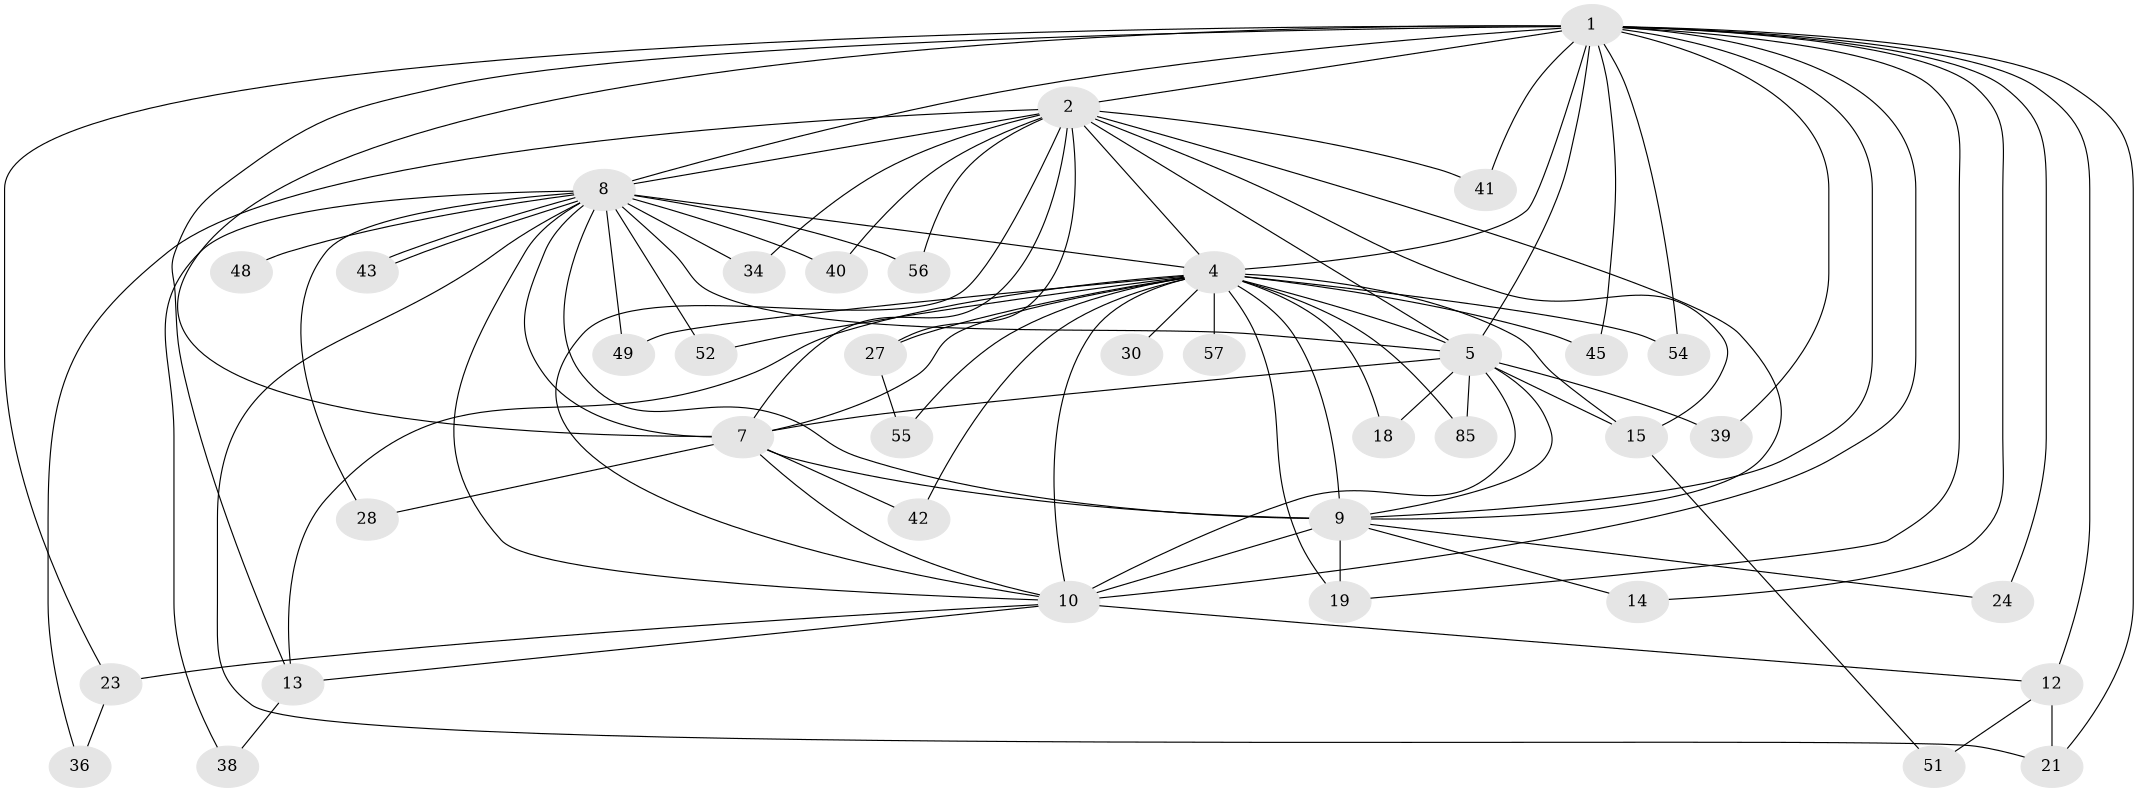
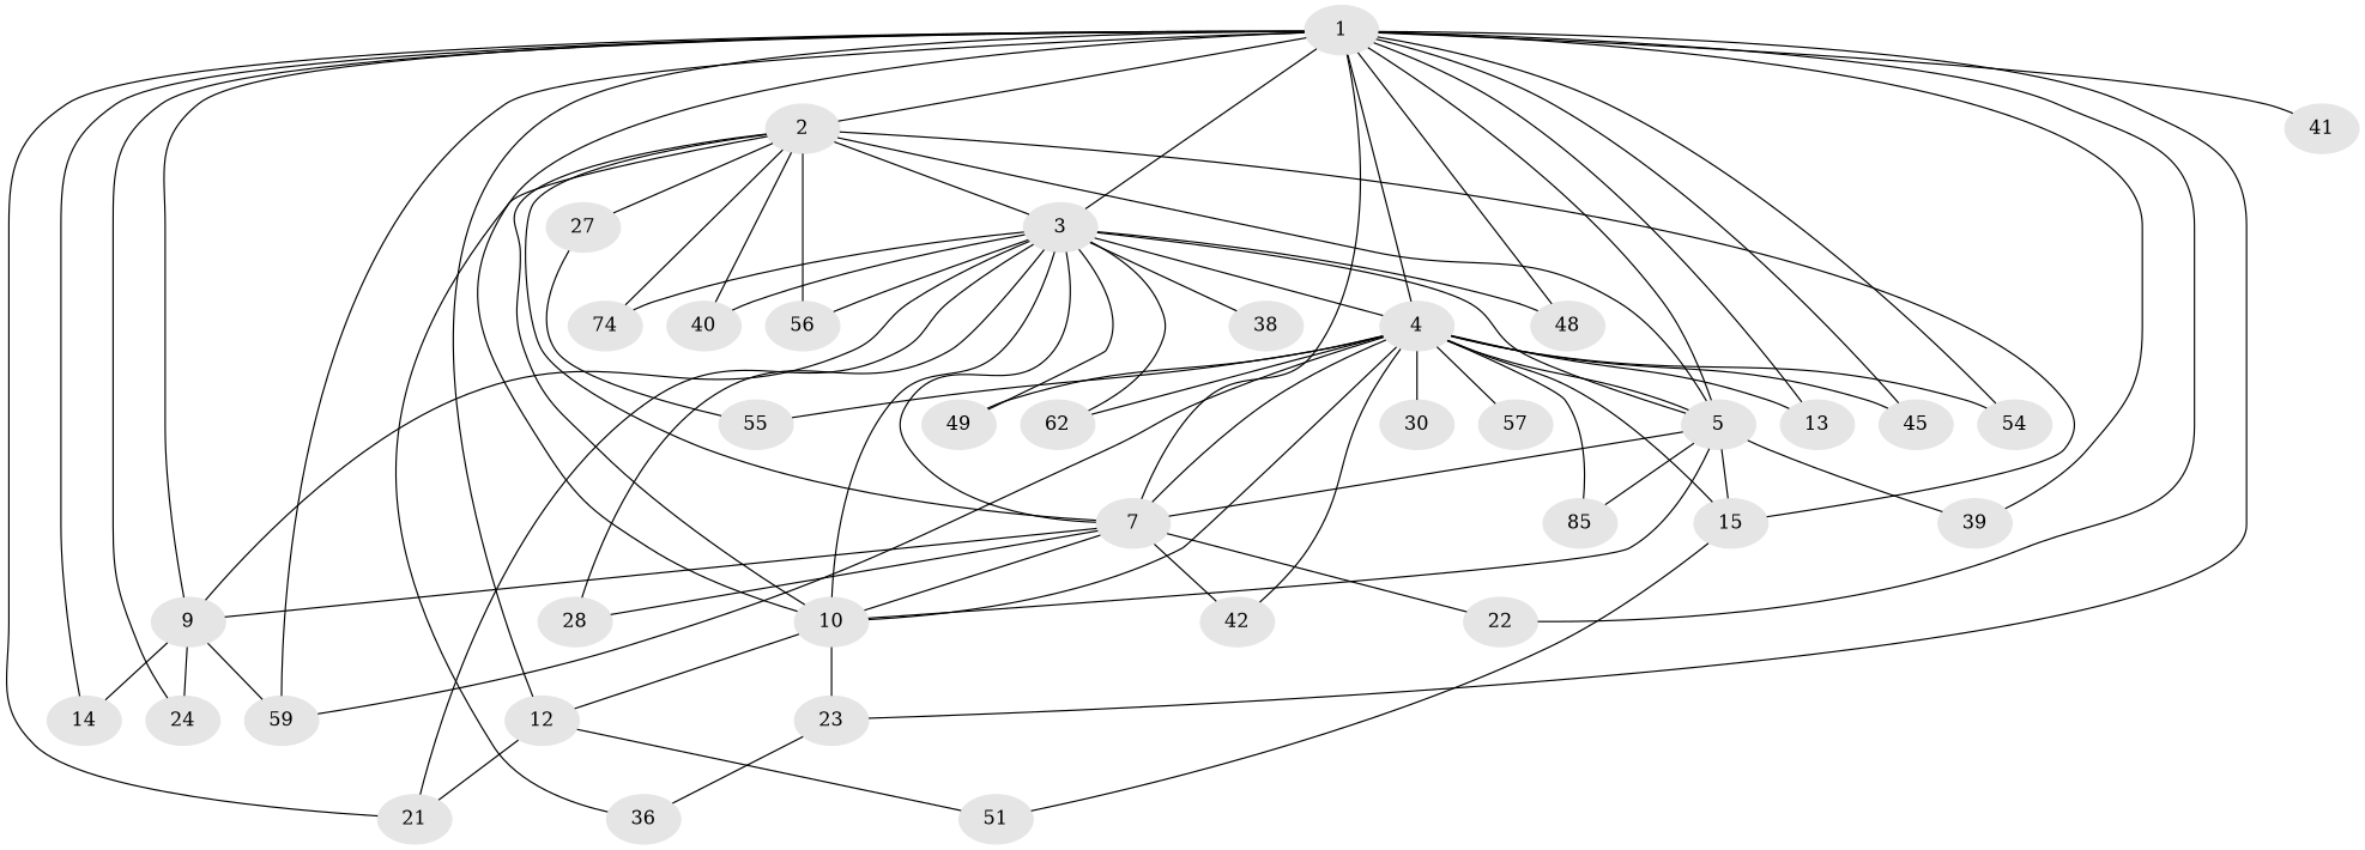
  graph {
    node [color=gray90 style=filled]
    1 [super="+8"]
    2 [super="+11"]
-   3 [super="+16" label=8]
+   3 [super="+16"]
    4 [super="+6"]
    5 [super="+20"]
    7 [super="+26"]
    9 [super="+33"]
    10 [super="+54"]
    12 [super="+53"]
    13 [super="+32"]
    14
-   19 [super="+44"]
+   19 [super="+44" label=59]
    21 [super="+37"]
+   22
    23
    24
    39
    41
    45
    48
    n21 [label=54]
    15 [super="+35"]
    27 [super="+29"]
-   34
+   34 [label=74]
    36
    40
    56
    28
    38
-   43 [super="+47"]
    49
-   52
-   18 [super="+31"]
+   52 [label=62]
    n34 [label=85]
    30
    42
    55
    57
    51
    1 -- 2 [weight=2]
    1 -- 3 [weight=2]
    1 -- 4 [weight=4]
    1 -- 5 [weight=3]
    1 -- 7 [weight=2]
    1 -- 9 [weight=2]
    1 -- 10 [weight=2]
    1 -- 12 [weight=2]
    1 -- 13
    1 -- 14
    1 -- 19
    1 -- 21
+   1 -- 22
    1 -- 23
    1 -- 24
    1 -- 39
    1 -- 41
    1 -- 45
+   1 -- 48
    1 -- n21
    2 -- 3 [weight=2]
-   2 -- 4 [weight=2]
    2 -- 5
    2 -- 7
-   2 -- 9
    2 -- 10
-   2 -- 41
    2 -- 15
    2 -- 27
    2 -- 34
    2 -- 36
    2 -- 40
    2 -- 56
    3 -- 4 [weight=2]
    3 -- 5
    3 -- 7
    3 -- 9
    3 -- 10 [weight=2]
    3 -- 21
    3 -- 48
    3 -- 34
    3 -- 40
    3 -- 56
    3 -- 28
    3 -- 38
-   3 -- 43 [weight=2]
-   3 -- 43
    3 -- 49
    3 -- 52
    4 -- 5 [weight=2]
    4 -- 7 [weight=2]
-   4 -- 9 [weight=3]
    4 -- 10 [weight=2]
    4 -- 13
    4 -- 19
    4 -- 45
    4 -- n21
    4 -- 15
-   4 -- 27
    4 -- 49
    4 -- 52
-   4 -- 18
    4 -- n34
    4 -- 30 [weight=2]
    4 -- 42
    4 -- 55
    4 -- 57 [weight=2]
    5 -- 7
-   5 -- 9
    5 -- 10
    5 -- 39
    5 -- 15
-   5 -- 18
    5 -- n34
    7 -- 9
    7 -- 10
+   7 -- 22
    7 -- 28
    7 -- 42
-   9 -- 10 [weight=2]
    9 -- 14
    9 -- 19
    9 -- 24
    10 -- 12
-   10 -- 13
    10 -- 23
    12 -- 21
    12 -- 51
-   13 -- 38
    23 -- 36
    15 -- 51
    27 -- 55
  }
